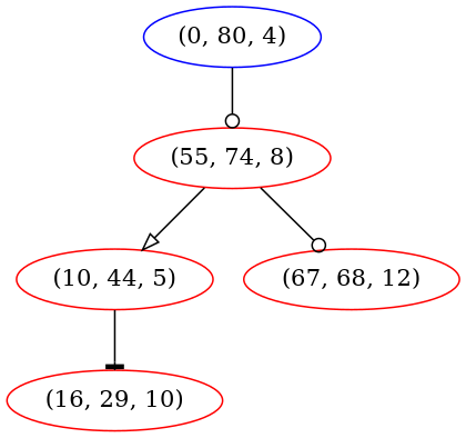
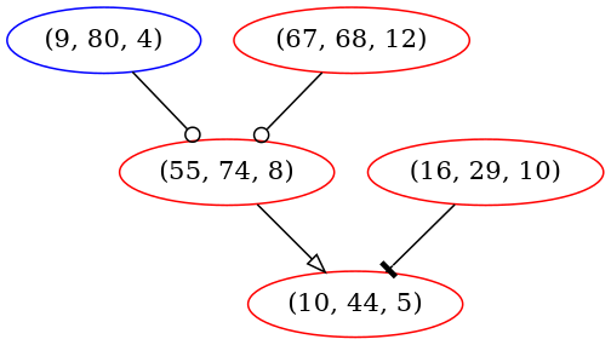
  digraph {
    node [color=red]
    edge [arrowhead=odot]
-   "(9, 80, 4)" [color=blue label="(0, 80, 4)"]
+   "(9, 80, 4)" [color=blue]
    "(55, 74, 8)"
    "(10, 44, 5)"
    "(16, 29, 10)"
    n5 [label="(67, 68, 12)"]
    "(9, 80, 4)" -> "(55, 74, 8)"
    "(55, 74, 8)" -> "(10, 44, 5)" [arrowhead=onormal]
-   "(55, 74, 8)" -> n5
-   "(10, 44, 5)" -> "(16, 29, 10)" [arrowhead=tee]
+   n5 -> "(55, 74, 8)"
+   "(16, 29, 10)" -> "(10, 44, 5)" [arrowhead=tee]
  }
